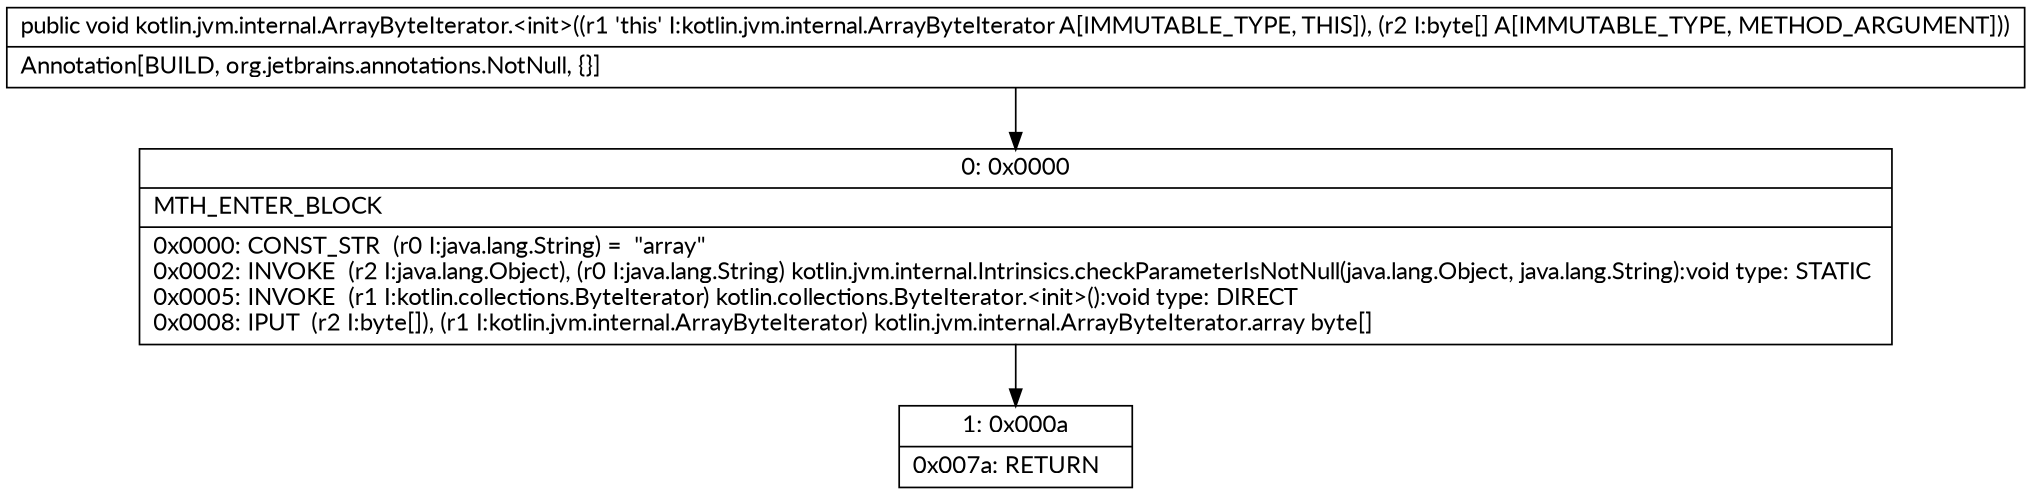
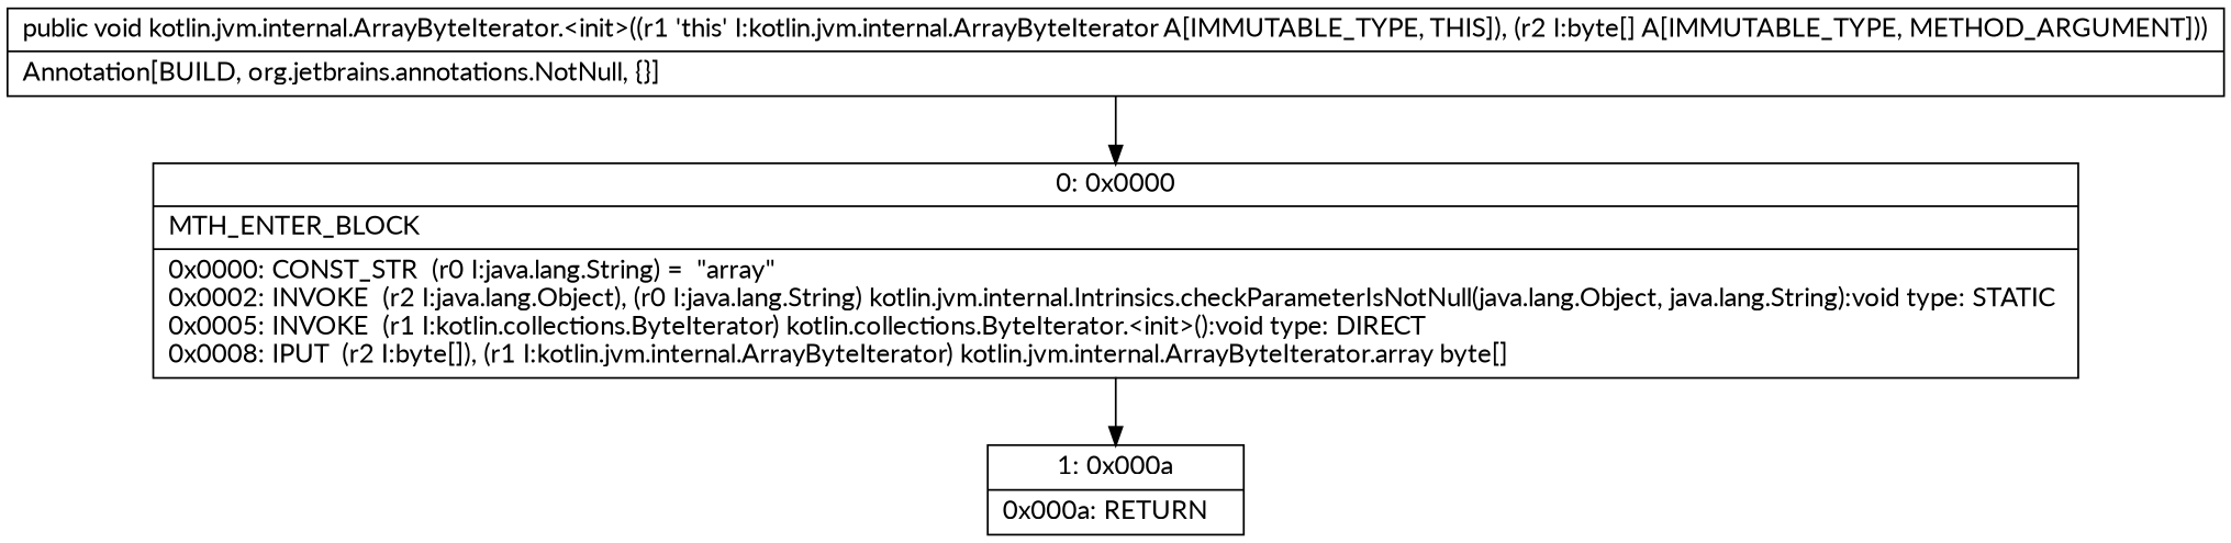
  digraph {
    fontname=Lato
    node [shape=record fontname=Lato]
    edge [fontname=Lato]
    n1 [label="{0\:\ 0x0000|MTH_ENTER_BLOCK\l|0x0000: CONST_STR  (r0 I:java.lang.String) =  \"array\" \l0x0002: INVOKE  (r2 I:java.lang.Object), (r0 I:java.lang.String) kotlin.jvm.internal.Intrinsics.checkParameterIsNotNull(java.lang.Object, java.lang.String):void type: STATIC \l0x0005: INVOKE  (r1 I:kotlin.collections.ByteIterator) kotlin.collections.ByteIterator.\<init\>():void type: DIRECT \l0x0008: IPUT  (r2 I:byte[]), (r1 I:kotlin.jvm.internal.ArrayByteIterator) kotlin.jvm.internal.ArrayByteIterator.array byte[] \l}"]
-   n2 [label="{1\:\ 0x000a|0x007a: RETURN   \l}"]
+   n2 [label="{1\:\ 0x000a|0x000a: RETURN   \l}"]
    n3 [label="{public void kotlin.jvm.internal.ArrayByteIterator.\<init\>((r1 'this' I:kotlin.jvm.internal.ArrayByteIterator A[IMMUTABLE_TYPE, THIS]), (r2 I:byte[] A[IMMUTABLE_TYPE, METHOD_ARGUMENT]))  | Annotation[BUILD, org.jetbrains.annotations.NotNull, \{\}]\l}"]
    n1 -> n2
    n3 -> n1
  }
